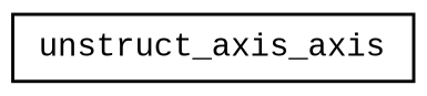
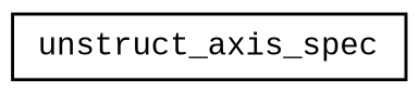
  digraph {
    rankdir=LR
    fontname="Liberation Mono"
-   n1 [color=black fillcolor=white fontname="Liberation Mono" fontsize=10 height=0.2 label=unstruct_axis_axis shape=record style=filled width=0.4]
+   n1 [color=black fillcolor=white fontname="Liberation Mono" fontsize=10 height=0.2 label=unstruct_axis_spec shape=record style=filled width=0.4]
  }
